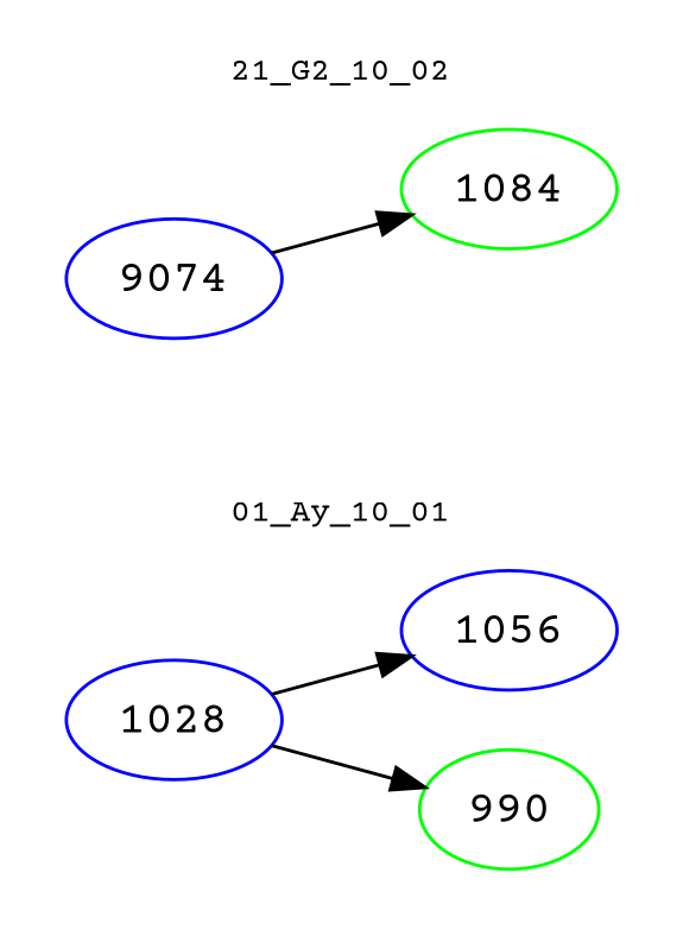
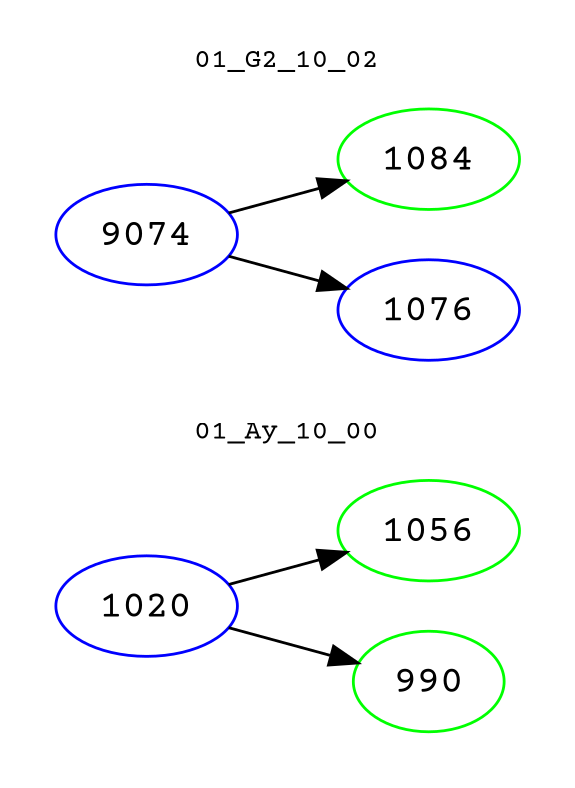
  digraph {
    fontname="Courier Prime"
    rankdir=LR
    node [color=blue fontname="Courier Prime"]
    edge [color=black fontname="Courier Prime"]
-   n1 [label=1028]
+   n1 [label=1020]
    n2 [color=green label=990]
-   n3 [label=1056]
+   n3 [color=green label=1056]
    n4 [label=9074]
+   n5 [label=1076]
    n6 [color=green label=1084]
    subgraph cluster_1 {
      color=white
      fontsize=10
-     label="01_Ay_10_01"
+     label="01_Ay_10_00"
      n1
      n2
      n3
    }
    subgraph cluster_2 {
      color=white
      fontsize=10
-     label="21_G2_10_02"
+     label="01_G2_10_02"
      n4
+     n5
      n6
    }
    n1 -> n2
    n1 -> n3
+   n4 -> n5
    n4 -> n6
  }
